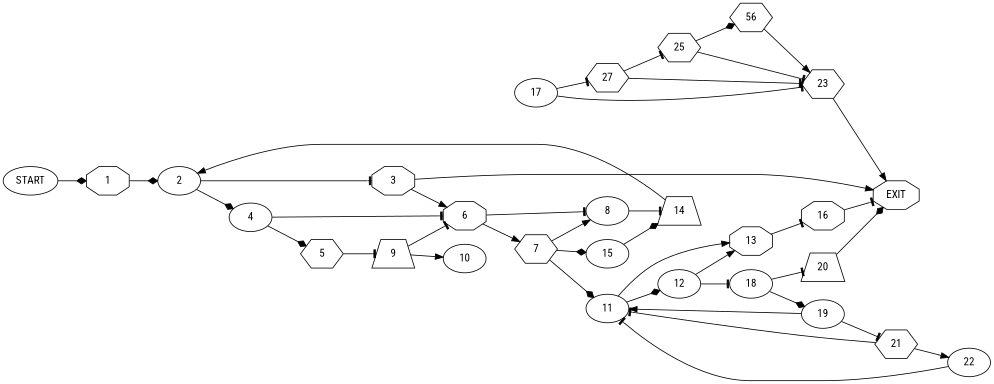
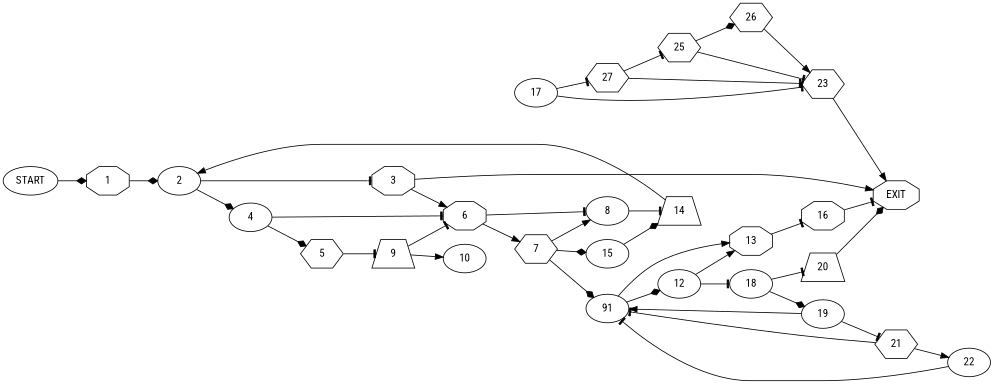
  digraph {
    fontname="Roboto Condensed"
    rankdir=LR
    node [fontname="Roboto Condensed" shape=ellipse]
    edge [arrowhead=tee fontname="Roboto Condensed"]
    n1 [label=START]
    1 [shape=octagon]
    2
    n4 [label=EXIT shape=octagon]
    3 [shape=octagon]
    4
    6 [shape=octagon]
    5 [shape=hexagon]
    9 [shape=trapezium]
    7 [shape=hexagon]
    8
    10
    15
-   11
+   11 [label=91]
    14 [shape=trapezium]
    12
    13 [shape=octagon]
    18
    16 [shape=octagon]
    19
    20 [shape=trapezium]
    23 [shape=hexagon]
    17
    n24 [label=27 shape=hexagon]
    25 [shape=hexagon]
    21 [shape=hexagon]
    22
-   26 [shape=hexagon label=56]
+   26 [shape=hexagon]
    n1 -> 1 [arrowhead=diamond]
    1 -> 2 [arrowhead=diamond]
    2 -> 3
    2 -> 4 [arrowhead=diamond]
    3 -> n4 [arrowhead=normal]
    3 -> 6 [arrowhead=normal]
    4 -> 6
    4 -> 5 [arrowhead=diamond]
    6 -> 7 [arrowhead=normal]
    6 -> 8
    5 -> 9
    9 -> 6
    9 -> 10 [arrowhead=normal]
    7 -> 8 [arrowhead=normal]
    7 -> 15 [arrowhead=diamond]
    7 -> 11 [arrowhead=diamond]
    8 -> 14
    15 -> 14 [arrowhead=diamond]
    11 -> 12 [arrowhead=diamond]
    11 -> 13 [arrowhead=normal]
    14 -> 2 [arrowhead=normal]
    12 -> 13 [arrowhead=normal]
    12 -> 18
    13 -> 16
    18 -> 19 [arrowhead=diamond]
    18 -> 20
    16 -> n4
    19 -> 11 [arrowhead=normal]
    19 -> 21
    20 -> n4 [arrowhead=diamond]
    23 -> n4 [arrowhead=normal]
    17 -> 23
    17 -> n24
    n24 -> 23
    n24 -> 25
    25 -> 23
    25 -> 26 [arrowhead=diamond]
    21 -> 11
    21 -> 22 [arrowhead=normal]
    22 -> 11
    26 -> 23 [arrowhead=normal]
  }
